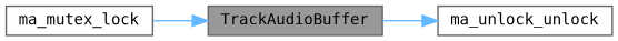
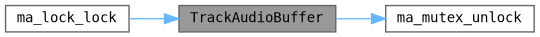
  digraph {
    fontname="DejaVu Sans Mono"
    rankdir=LR
    node [color=grey40 fillcolor=white fontname="DejaVu Sans Mono" fontsize=10 shape=box style=filled]
    edge [color=steelblue1 fontname="DejaVu Sans Mono" fontsize=10 labelfontname=Helvetica labelfontsize=10 style=solid]
    n1 [color=gray40 fillcolor=grey60 fontcolor=black height=0.2 label=TrackAudioBuffer width=0.4]
-   n2 [height=0.2 label=ma_unlock_unlock width=0.4]
-   n3 [height=0.2 label=ma_mutex_lock width=0.4]
+   n2 [height=0.2 label=ma_mutex_unlock width=0.4]
+   n3 [height=0.2 label=ma_lock_lock width=0.4]
    n1 -> n2
    n3 -> n1
  }
